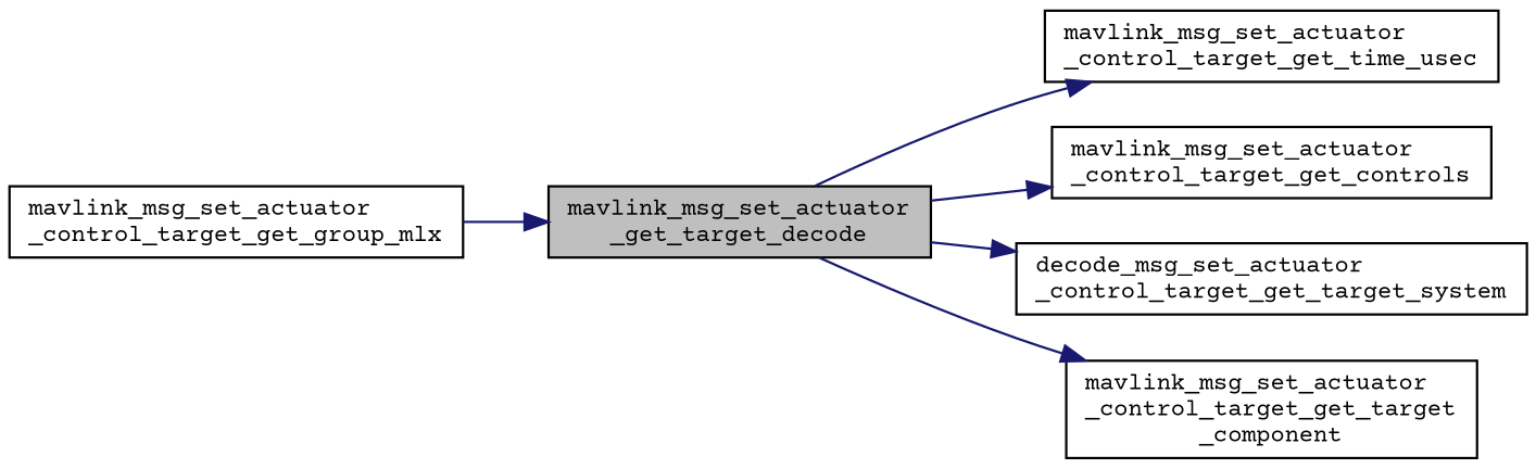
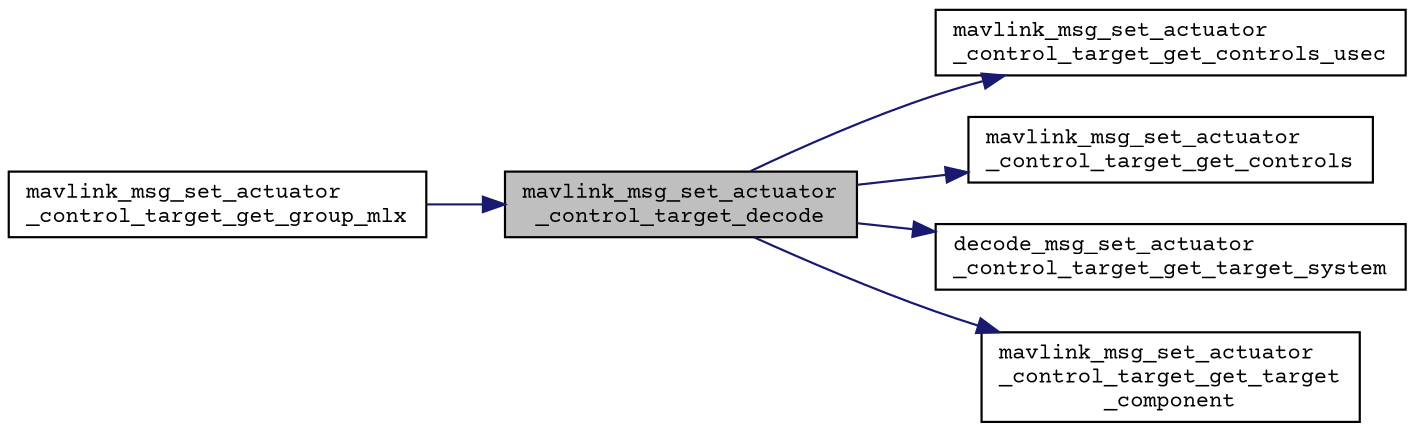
  digraph {
    fontname="Courier Prime"
    rankdir=LR
    node [color=black fillcolor=white fontname="Courier Prime" fontsize=10 shape=record style=filled]
    edge [color=midnightblue fontname="Courier Prime" fontsize=10 labelfontname=Helvetica labelfontsize=10 style=solid]
-   n1 [fillcolor=grey75 fontcolor=black height=0.2 label="mavlink_msg_set_actuator\l_get_target_decode" width=0.4]
-   n2 [height=0.2 label="mavlink_msg_set_actuator\l_control_target_get_time_usec" width=0.4]
+   n1 [fillcolor=grey75 fontcolor=black height=0.2 label="mavlink_msg_set_actuator\l_control_target_decode" width=0.4]
+   n2 [height=0.2 label="mavlink_msg_set_actuator\l_control_target_get_controls_usec" width=0.4]
    n3 [height=0.2 label="mavlink_msg_set_actuator\l_control_target_get_controls" width=0.4]
    n4 [height=0.2 label="decode_msg_set_actuator\l_control_target_get_target_system" width=0.4]
    n5 [height=0.2 label="mavlink_msg_set_actuator\l_control_target_get_target\l_component" width=0.4]
    n6 [height=0.2 label="mavlink_msg_set_actuator\l_control_target_get_group_mlx" width=0.4]
    n1 -> n2
    n1 -> n3
    n1 -> n4
    n1 -> n5
    n6 -> n1
  }
